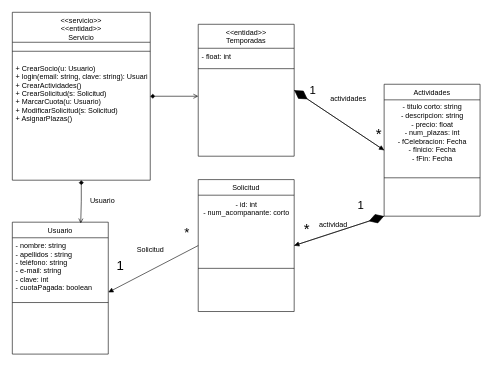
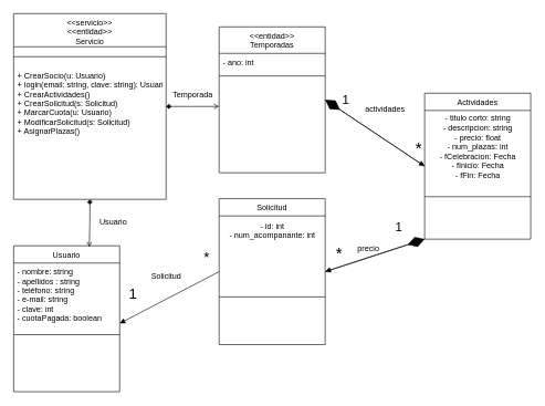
  <mxCell id="0" />
  <mxCell id="1" parent="0" />
  <mxCell id="2" value="Actividades" style="swimlane;fontStyle=0;align=center;verticalAlign=top;childLayout=stackLayout;horizontal=1;startSize=26;horizontalStack=0;resizeParent=1;resizeLast=0;collapsible=1;marginBottom=0;rounded=0;shadow=0;strokeWidth=1;" vertex="1" parent="1"><mxGeometry x="640" y="140" width="160" height="220" as="geometry"><mxRectangle x="550" y="140" width="160" height="26" as="alternateBounds" /></mxGeometry></mxCell>
  <mxCell id="3" value="&lt;div&gt;- titulo corto: string&lt;/div&gt;&lt;div&gt;- descripcion: string&lt;/div&gt;&lt;div&gt;- precio: float&lt;/div&gt;&lt;div&gt;- num_plazas: int&lt;/div&gt;&lt;div&gt;- fCelebracion: Fecha&lt;/div&gt;&lt;div&gt;- fInicio: Fecha&lt;br&gt;- fFin: Fecha&lt;br&gt;&lt;/div&gt;" style="text;html=1;align=center;verticalAlign=middle;resizable=0;points=[];autosize=1;strokeColor=none;fillColor=none;" vertex="1" parent="2"><mxGeometry y="26" width="160" height="110" as="geometry" /></mxCell>
  <mxCell id="4" value="" style="line;html=1;strokeWidth=1;align=left;verticalAlign=middle;spacingTop=-1;spacingLeft=3;spacingRight=3;rotatable=0;labelPosition=right;points=[];portConstraint=eastwest;" vertex="1" parent="2"><mxGeometry y="136" width="160" height="40" as="geometry" /></mxCell>
  <mxCell id="5" value="Usuario" style="swimlane;fontStyle=0;align=center;verticalAlign=top;childLayout=stackLayout;horizontal=1;startSize=26;horizontalStack=0;resizeParent=1;resizeLast=0;collapsible=1;marginBottom=0;rounded=0;shadow=0;strokeWidth=1;" vertex="1" parent="1"><mxGeometry x="20" y="370" width="160" height="220" as="geometry"><mxRectangle x="550" y="140" width="160" height="26" as="alternateBounds" /></mxGeometry></mxCell>
  <mxCell id="6" value="- nombre: string&#10;- apellidos : string&#10;- teléfono: string&#10;- e-mail: string&#10;- clave: int&#10;- cuotaPagada: boolean&#10;&#10;&#10;" style="text;align=left;verticalAlign=top;spacingLeft=4;spacingRight=4;overflow=hidden;rotatable=0;points=[[0,0.5],[1,0.5]];portConstraint=eastwest;rounded=0;shadow=0;html=0;" vertex="1" parent="5"><mxGeometry y="26" width="160" height="104" as="geometry" /></mxCell>
  <mxCell id="7" value="" style="line;html=1;strokeWidth=1;align=left;verticalAlign=middle;spacingTop=-1;spacingLeft=3;spacingRight=3;rotatable=0;labelPosition=right;points=[];portConstraint=eastwest;" vertex="1" parent="5"><mxGeometry y="130" width="160" height="8" as="geometry" /></mxCell>
  <mxCell id="8" value="Solicitud" style="swimlane;fontStyle=0;align=center;verticalAlign=top;childLayout=stackLayout;horizontal=1;startSize=26;horizontalStack=0;resizeParent=1;resizeLast=0;collapsible=1;marginBottom=0;rounded=0;shadow=0;strokeWidth=1;" vertex="1" parent="1"><mxGeometry x="330" y="299" width="160" height="220" as="geometry"><mxRectangle x="550" y="140" width="160" height="26" as="alternateBounds" /></mxGeometry></mxCell>
- <mxCell id="9" value="&lt;div&gt;- id: int&lt;/div&gt;&lt;div&gt;- num_acompanante: corto&lt;/div&gt;&lt;div&gt;&lt;br&gt;&lt;/div&gt;" style="text;html=1;align=center;verticalAlign=middle;resizable=0;points=[];autosize=1;strokeColor=none;fillColor=none;" vertex="1" parent="8"><mxGeometry y="26" width="160" height="60" as="geometry" /></mxCell>
+ <mxCell id="9" value="&lt;div&gt;- id: int&lt;/div&gt;&lt;div&gt;- num_acompanante: int&lt;/div&gt;&lt;div&gt;&lt;br&gt;&lt;/div&gt;" style="text;html=1;align=center;verticalAlign=middle;resizable=0;points=[];autosize=1;strokeColor=none;fillColor=none;" vertex="1" parent="8"><mxGeometry y="26" width="160" height="60" as="geometry" /></mxCell>
  <mxCell id="10" value="" style="line;html=1;strokeWidth=1;align=left;verticalAlign=middle;spacingTop=-1;spacingLeft=3;spacingRight=3;rotatable=0;labelPosition=right;points=[];portConstraint=eastwest;" vertex="1" parent="8"><mxGeometry y="86" width="160" height="124" as="geometry" /></mxCell>
  <mxCell id="11" value="&lt;&lt;entidad&gt;&gt;&#10;Temporadas" style="swimlane;fontStyle=0;align=center;verticalAlign=top;childLayout=stackLayout;horizontal=1;startSize=40;horizontalStack=0;resizeParent=1;resizeLast=0;collapsible=1;marginBottom=0;rounded=0;shadow=0;strokeWidth=1;" vertex="1" parent="1"><mxGeometry x="330" y="40" width="160" height="220" as="geometry"><mxRectangle x="550" y="140" width="160" height="26" as="alternateBounds" /></mxGeometry></mxCell>
- <mxCell id="12" value="- float: int&#10;" style="text;align=left;verticalAlign=top;spacingLeft=4;spacingRight=4;overflow=hidden;rotatable=0;points=[[0,0.5],[1,0.5]];portConstraint=eastwest;rounded=0;shadow=0;html=0;" vertex="1" parent="11"><mxGeometry y="40" width="160" height="30" as="geometry" /></mxCell>
+ <mxCell id="12" value="- ano: int&#10;" style="text;align=left;verticalAlign=top;spacingLeft=4;spacingRight=4;overflow=hidden;rotatable=0;points=[[0,0.5],[1,0.5]];portConstraint=eastwest;rounded=0;shadow=0;html=0;" vertex="1" parent="11"><mxGeometry y="40" width="160" height="30" as="geometry" /></mxCell>
  <mxCell id="13" value="" style="line;html=1;strokeWidth=1;align=left;verticalAlign=middle;spacingTop=-1;spacingLeft=3;spacingRight=3;rotatable=0;labelPosition=right;points=[];portConstraint=eastwest;" vertex="1" parent="11"><mxGeometry y="70" width="160" height="8" as="geometry" /></mxCell>
  <mxCell id="14" value="&#10;" style="text;align=left;verticalAlign=top;spacingLeft=4;spacingRight=4;overflow=hidden;rotatable=0;points=[[0,0.5],[1,0.5]];portConstraint=eastwest;" vertex="1" parent="11"><mxGeometry y="78" width="160" height="26" as="geometry" /></mxCell>
  <mxCell id="15" style="edgeStyle=orthogonalEdgeStyle;rounded=0;orthogonalLoop=1;jettySize=auto;html=1;endArrow=open;endFill=0;startArrow=diamond;startFill=1;" edge="1" parent="11"><mxGeometry relative="1" as="geometry"><mxPoint x="-80" y="120" as="sourcePoint" /><mxPoint y="120" as="targetPoint" /></mxGeometry></mxCell>
  <mxCell id="16" value="" style="html=1;verticalAlign=bottom;endArrow=block;curved=0;rounded=0;exitX=0;exitY=0.5;exitDx=0;exitDy=0;entryX=1;entryY=0.5;entryDx=0;entryDy=0;" edge="1" parent="1" source="8"><mxGeometry width="80" relative="1" as="geometry"><mxPoint x="350" y="320" as="sourcePoint" /><mxPoint x="180" y="487" as="targetPoint" /></mxGeometry></mxCell>
  <mxCell id="17" value="&lt;span style=&quot;font-size: 22px;&quot;&gt;*&lt;/span&gt;" style="edgeLabel;html=1;align=center;verticalAlign=middle;resizable=0;points=[];" connectable="0" vertex="1" parent="1"><mxGeometry x="291" y="396" as="geometry"><mxPoint x="19" y="-8" as="offset" /></mxGeometry></mxCell>
  <mxCell id="18" value="&lt;font style=&quot;font-size: 22px;&quot;&gt;1&lt;/font&gt;" style="edgeLabel;html=1;align=center;verticalAlign=middle;resizable=0;points=[];" connectable="0" vertex="1" parent="1"><mxGeometry x="180" y="450" as="geometry"><mxPoint x="19" y="-8" as="offset" /></mxGeometry></mxCell>
  <mxCell id="19" value="" style="endArrow=diamondThin;endFill=1;endSize=24;html=1;rounded=0;entryX=0;entryY=1;entryDx=0;entryDy=0;exitX=1;exitY=0.5;exitDx=0;exitDy=0;" edge="1" parent="1" source="8" target="2"><mxGeometry width="160" relative="1" as="geometry"><mxPoint x="620" y="370" as="sourcePoint" /><mxPoint x="470" y="326" as="targetPoint" /></mxGeometry></mxCell>
  <mxCell id="20" value="&lt;font style=&quot;font-size: 19px;&quot;&gt;1&lt;/font&gt;" style="edgeLabel;html=1;align=center;verticalAlign=middle;resizable=0;points=[];" connectable="0" vertex="1" parent="19"><mxGeometry x="0.309" y="-1" relative="1" as="geometry"><mxPoint x="12" y="-35" as="offset" /></mxGeometry></mxCell>
  <mxCell id="21" value="&lt;font style=&quot;font-size: 25px;&quot;&gt;*&lt;/font&gt;" style="edgeLabel;html=1;align=center;verticalAlign=middle;resizable=0;points=[];" connectable="0" vertex="1" parent="19"><mxGeometry x="-0.516" y="1" relative="1" as="geometry"><mxPoint x="-15" y="-17" as="offset" /></mxGeometry></mxCell>
  <mxCell id="22" value="" style="html=1;verticalAlign=bottom;endArrow=block;curved=0;rounded=0;exitX=0;exitY=1;exitDx=0;exitDy=0;" edge="1" parent="1" source="2"><mxGeometry width="80" relative="1" as="geometry"><mxPoint x="580" y="450" as="sourcePoint" /><mxPoint x="490" y="409" as="targetPoint" /></mxGeometry></mxCell>
  <mxCell id="23" value="" style="html=1;verticalAlign=bottom;endArrow=block;curved=0;rounded=0;exitX=1;exitY=0.5;exitDx=0;exitDy=0;entryX=0;entryY=0.5;entryDx=0;entryDy=0;" edge="1" parent="1" source="11" target="2"><mxGeometry width="80" relative="1" as="geometry"><mxPoint x="350" y="320" as="sourcePoint" /><mxPoint x="430" y="320" as="targetPoint" /></mxGeometry></mxCell>
  <mxCell id="24" value="" style="endArrow=diamondThin;endFill=1;endSize=24;html=1;rounded=0;entryX=1;entryY=0.5;entryDx=0;entryDy=0;exitX=0;exitY=0.5;exitDx=0;exitDy=0;" edge="1" parent="1" source="2" target="11"><mxGeometry width="160" relative="1" as="geometry"><mxPoint x="310" y="320" as="sourcePoint" /><mxPoint x="470" y="320" as="targetPoint" /></mxGeometry></mxCell>
  <mxCell id="25" value="&lt;font style=&quot;font-size: 19px;&quot;&gt;1&lt;/font&gt;" style="edgeLabel;html=1;align=center;verticalAlign=middle;resizable=0;points=[];" connectable="0" vertex="1" parent="1"><mxGeometry x="520" y="150" as="geometry" /></mxCell>
  <mxCell id="26" value="&lt;font style=&quot;font-size: 25px;&quot;&gt;*&lt;/font&gt;" style="edgeLabel;html=1;align=center;verticalAlign=middle;resizable=0;points=[];" connectable="0" vertex="1" parent="1"><mxGeometry x="630" y="220" as="geometry" /></mxCell>
  <mxCell id="27" value="&lt;&lt;servicio&gt;&gt;&#10;&lt;&lt;entidad&gt;&gt;&#10;Servicio&#10;" style="swimlane;fontStyle=0;align=center;verticalAlign=top;childLayout=stackLayout;horizontal=1;startSize=50;horizontalStack=0;resizeParent=1;resizeLast=0;collapsible=1;marginBottom=0;rounded=0;shadow=0;strokeWidth=1;" vertex="1" parent="1"><mxGeometry x="20" y="20" width="230" height="280" as="geometry"><mxRectangle x="550" y="140" width="160" height="26" as="alternateBounds" /></mxGeometry></mxCell>
  <mxCell id="28" value="" style="line;html=1;strokeWidth=1;align=left;verticalAlign=middle;spacingTop=-1;spacingLeft=3;spacingRight=3;rotatable=0;labelPosition=right;points=[];portConstraint=eastwest;" vertex="1" parent="27"><mxGeometry y="50" width="230" height="30" as="geometry" /></mxCell>
  <mxCell id="29" value="+ CrearSocio(u: Usuario)&#10;+ login(email: string, clave: string): Usuario&#10;+ CrearActividades()&#10;+ CrearSolicitud(s: Solicitud)&#10;+ MarcarCuota(u: Usuario)&#10;+ ModificarSolicitud(s: Solicitud)&#10;+ AsignarPlazas()&#10;" style="text;align=left;verticalAlign=top;spacingLeft=4;spacingRight=4;overflow=hidden;rotatable=0;points=[[0,0.5],[1,0.5]];portConstraint=eastwest;" vertex="1" parent="27"><mxGeometry y="80" width="230" height="150" as="geometry" /></mxCell>
  <mxCell id="30" style="edgeStyle=orthogonalEdgeStyle;rounded=0;orthogonalLoop=1;jettySize=auto;html=1;endArrow=open;endFill=0;startArrow=diamond;startFill=1;exitX=0.5;exitY=1;exitDx=0;exitDy=0;entryX=0.713;entryY=0.009;entryDx=0;entryDy=0;entryPerimeter=0;" edge="1" parent="1" source="27" target="5"><mxGeometry relative="1" as="geometry"><mxPoint x="260" y="170" as="sourcePoint" /><mxPoint x="135" y="310" as="targetPoint" /></mxGeometry></mxCell>
+ <mxCell id="31" value="Temporada" style="text;html=1;align=center;verticalAlign=middle;resizable=0;points=[];autosize=1;strokeColor=none;fillColor=none;" vertex="1" parent="1"><mxGeometry x="250" y="128" width="80" height="30" as="geometry" /></mxCell>
  <mxCell id="32" value="Usuario" style="text;html=1;align=center;verticalAlign=middle;resizable=0;points=[];autosize=1;strokeColor=none;fillColor=none;" vertex="1" parent="1"><mxGeometry x="140" y="320" width="60" height="30" as="geometry" /></mxCell>
  <mxCell id="33" value="Solicitud&lt;div&gt;&lt;br&gt;&lt;/div&gt;" style="text;html=1;align=center;verticalAlign=middle;resizable=0;points=[];autosize=1;strokeColor=none;fillColor=none;" vertex="1" parent="1"><mxGeometry x="215" y="403" width="70" height="40" as="geometry" /></mxCell>
- <mxCell id="34" value="actividad" style="text;html=1;align=center;verticalAlign=middle;resizable=0;points=[];autosize=1;strokeColor=none;fillColor=none;" vertex="1" parent="1"><mxGeometry x="520" y="360" width="70" height="30" as="geometry" /></mxCell>
+ <mxCell id="34" value="precio" style="text;html=1;align=center;verticalAlign=middle;resizable=0;points=[];autosize=1;strokeColor=none;fillColor=none;" vertex="1" parent="1"><mxGeometry x="520" y="360" width="70" height="30" as="geometry" /></mxCell>
  <mxCell id="35" value="actividades" style="text;html=1;align=center;verticalAlign=middle;resizable=0;points=[];autosize=1;strokeColor=none;fillColor=none;" vertex="1" parent="1"><mxGeometry x="540" y="150" width="80" height="30" as="geometry" /></mxCell>
